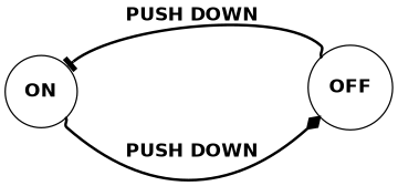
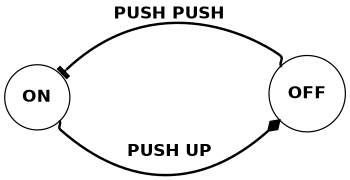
  digraph {
    rankdir=RL
    ranksep=1
    node [fontname="Helvetica-Bold" shape=circle]
    edge [fontname="Helvetica-Bold" style=bold]
    OFF
    ON
-   OFF -> ON [headport=ne label="PUSH DOWN" tailport=nw arrowhead=tee]
-   ON -> OFF [headport=sw label="PUSH DOWN" tailport=se weight=2 arrowhead=diamond]
+   OFF -> ON [headport=ne label="PUSH PUSH" tailport=nw arrowhead=tee]
+   ON -> OFF [headport=sw label="PUSH UP" tailport=se weight=2 arrowhead=diamond]
  }
